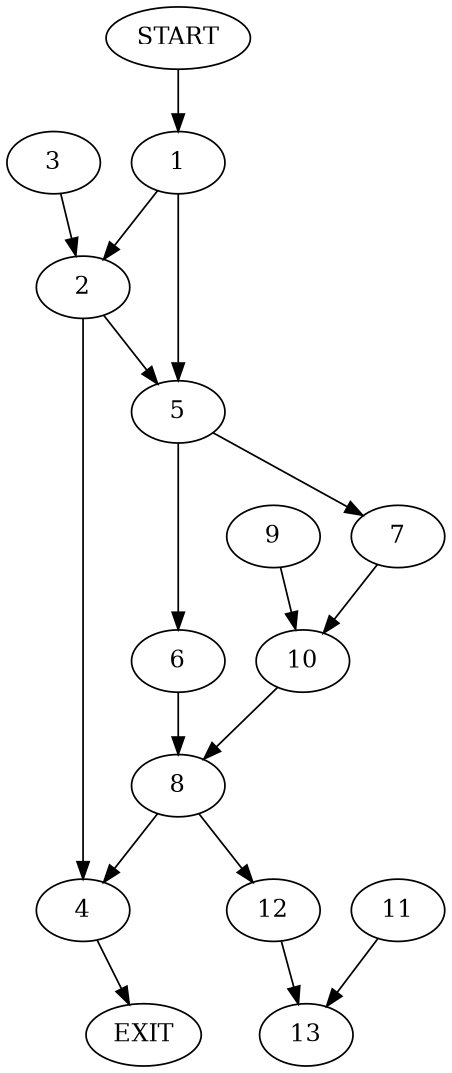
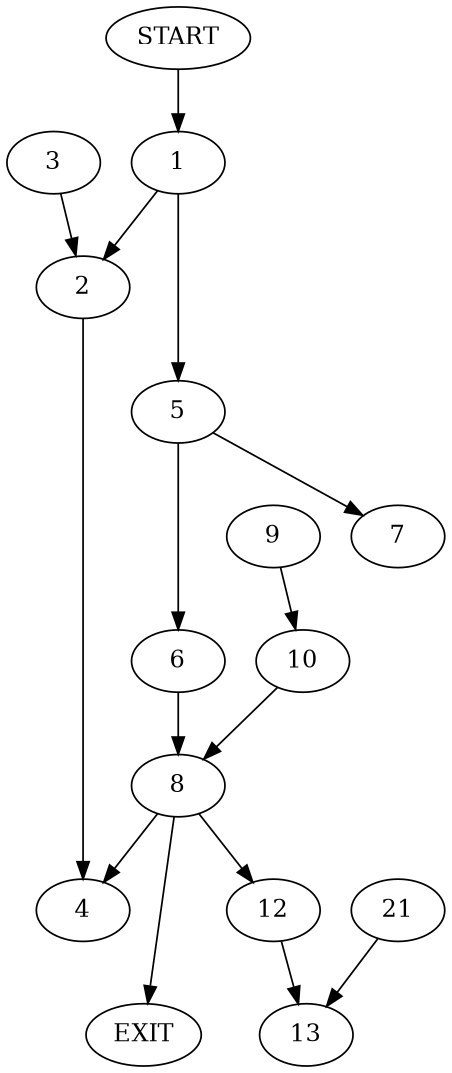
  digraph {
    n1 [label=START]
    1
    2
    5
    n5 [label=EXIT]
    4
    3
    6
    7
    8
    10
    12
    9
-   11
+   11 [label=21]
    13
    n1 -> 1
    1 -> 2
    1 -> 5
-   2 -> 5
    2 -> 4
    5 -> 6
    5 -> 7
-   4 -> n5
+   8 -> n5
    3 -> 2
    6 -> 8
-   7 -> 10
    8 -> 4
    8 -> 12
    10 -> 8
    12 -> 13
    9 -> 10
    11 -> 13
  }
